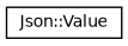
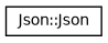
  digraph {
    rankdir=LR
-   n1 [color=black fillcolor=white fontname=Helvetica fontsize=10 height=0.2 label="Json::Value" shape=record style=filled width=0.4]
+   n1 [color=black fillcolor=white fontname=Helvetica fontsize=10 height=0.2 label="Json::Json" shape=record style=filled width=0.4]
  }
